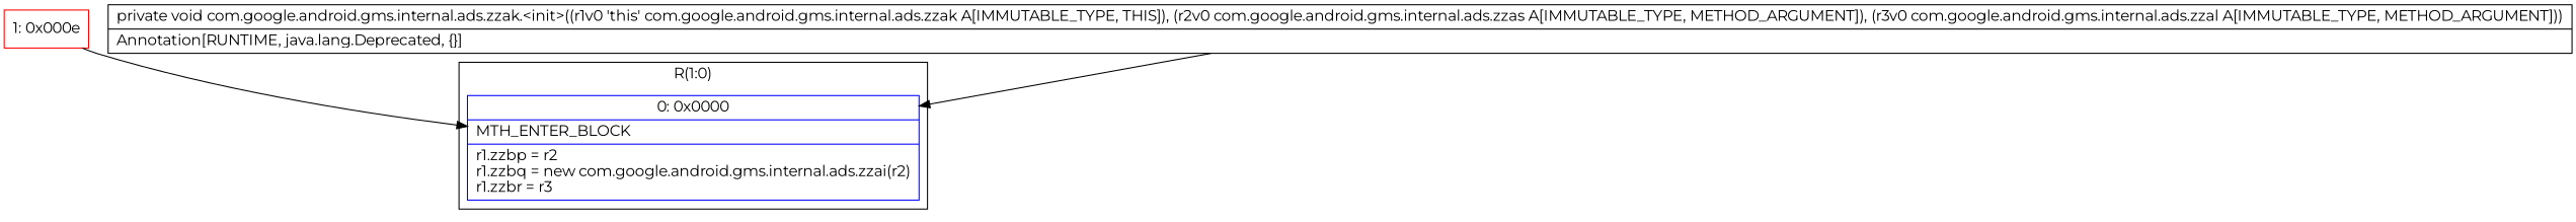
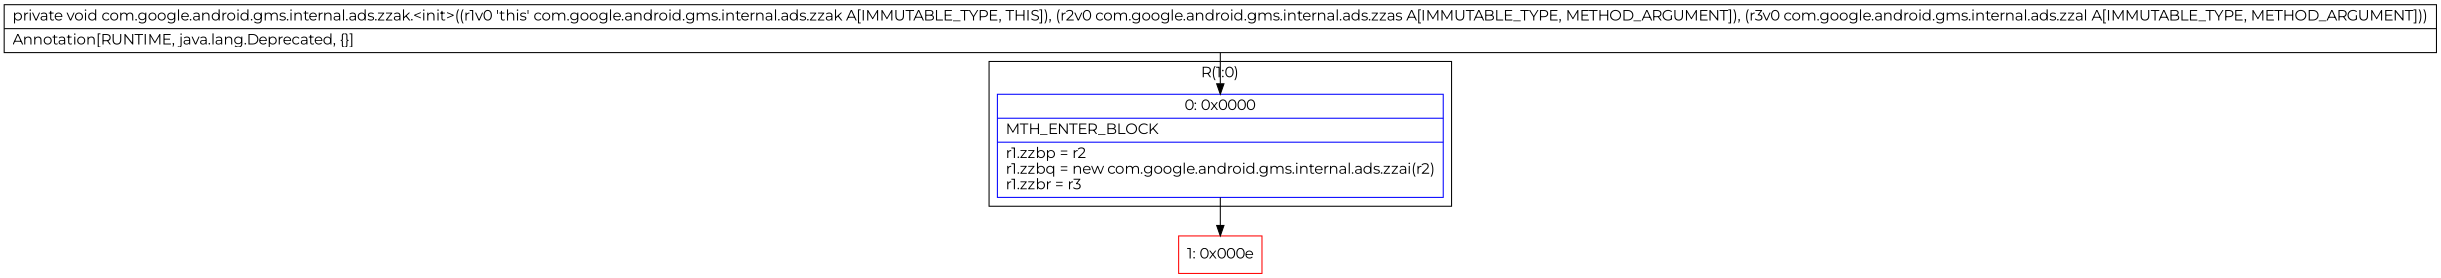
  digraph {
    fontname=Montserrat
    node [shape=record fontname=Montserrat]
    edge [fontname=Montserrat]
    n1 [color=blue label="{0\:\ 0x0000|MTH_ENTER_BLOCK\l|r1.zzbp = r2\lr1.zzbq = new com.google.android.gms.internal.ads.zzai(r2)\lr1.zzbr = r3\l}"]
    n2 [color=red label="{1\:\ 0x000e}"]
    n3 [label="{private void com.google.android.gms.internal.ads.zzak.\<init\>((r1v0 'this' com.google.android.gms.internal.ads.zzak A[IMMUTABLE_TYPE, THIS]), (r2v0 com.google.android.gms.internal.ads.zzas A[IMMUTABLE_TYPE, METHOD_ARGUMENT]), (r3v0 com.google.android.gms.internal.ads.zzal A[IMMUTABLE_TYPE, METHOD_ARGUMENT]))  | Annotation[RUNTIME, java.lang.Deprecated, \{\}]\l}"]
    subgraph cluster_1 {
      label="R(1:0)"
      n1
    }
-   n2 -> n1
+   n1 -> n2
    n3 -> n1
  }
